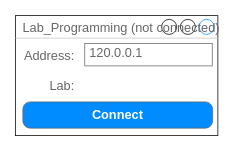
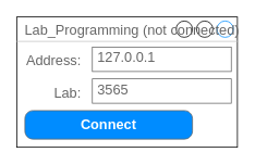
  <mxCell id="0" />
  <mxCell id="1" parent="0" />
  <mxCell id="2" value="Lab_Programming (not connected)" style="strokeWidth=1;shadow=0;dashed=0;align=center;html=1;shape=mxgraph.mockup.containers.window;align=left;verticalAlign=top;spacingLeft=8;strokeColor2=#008cff;strokeColor3=#c4c4c4;fontColor=#666666;fillColor=#ffffff;mainText=;fontSize=17;labelBackgroundColor=none;" parent="1" vertex="1"><mxGeometry x="20" y="20" width="270" height="160" as="geometry" /></mxCell>
- <mxCell id="4" value="Connect" style="strokeWidth=1;shadow=0;dashed=0;align=center;html=1;shape=mxgraph.mockup.buttons.button;strokeColor=#666666;fontColor=#ffffff;mainText=;buttonStyle=round;fontSize=17;fontStyle=1;fillColor=#008cff;whiteSpace=wrap;" parent="1" vertex="1"><mxGeometry x="30" y="135" width="253" height="35" as="geometry" /></mxCell>
- <mxCell id="5" value="120.0.0.1&lt;br&gt;" style="strokeWidth=1;shadow=0;dashed=0;align=center;html=1;shape=mxgraph.mockup.text.textBox;fillColor=#ffffff;fontColor=#666666;align=left;fontSize=17;spacingLeft=4;spacingTop=-3;strokeColor=#666666;mainText=" parent="1" vertex="1"><mxGeometry x="112.5" y="57" width="170" height="30" as="geometry" /></mxCell>
+ <mxCell id="3" value="3565" style="strokeWidth=1;shadow=0;dashed=0;align=center;html=1;shape=mxgraph.mockup.text.textBox;fillColor=#ffffff;fontColor=#666666;align=left;fontSize=17;spacingLeft=4;spacingTop=-3;strokeColor=#666666;mainText=" parent="1" vertex="1"><mxGeometry x="112.5" y="96" width="170" height="30" as="geometry" /></mxCell>
+ <mxCell id="4" value="Connect" style="strokeWidth=1;shadow=0;dashed=0;align=center;html=1;shape=mxgraph.mockup.buttons.button;strokeColor=#666666;fontColor=#ffffff;mainText=;buttonStyle=round;fontSize=17;fontStyle=1;fillColor=#008cff;whiteSpace=wrap;" parent="1" vertex="1"><mxGeometry x="30" y="135" width="205" height="35" as="geometry" /></mxCell>
+ <mxCell id="5" value="127.0.0.1&lt;br&gt;" style="strokeWidth=1;shadow=0;dashed=0;align=center;html=1;shape=mxgraph.mockup.text.textBox;fillColor=#ffffff;fontColor=#666666;align=left;fontSize=17;spacingLeft=4;spacingTop=-3;strokeColor=#666666;mainText=" parent="1" vertex="1"><mxGeometry x="112.5" y="57" width="170" height="30" as="geometry" /></mxCell>
  <mxCell id="6" value="&lt;div style=&quot;text-align: right&quot;&gt;&lt;span&gt;Address:&lt;/span&gt;&lt;/div&gt;" style="text;html=1;resizable=1;points=[];autosize=0;align=right;verticalAlign=top;spacingTop=-4;fontSize=17;fontColor=#666666;" vertex="1" parent="1"><mxGeometry x="30" y="62" width="70" height="20" as="geometry" /></mxCell>
  <mxCell id="7" value="&lt;div style=&quot;text-align: right&quot;&gt;&lt;span&gt;Lab:&lt;/span&gt;&lt;/div&gt;" style="text;html=1;resizable=1;points=[];autosize=0;align=right;verticalAlign=top;spacingTop=-4;fontSize=17;fontColor=#666666;" vertex="1" parent="1"><mxGeometry x="30" y="101" width="70" height="20" as="geometry" /></mxCell>
